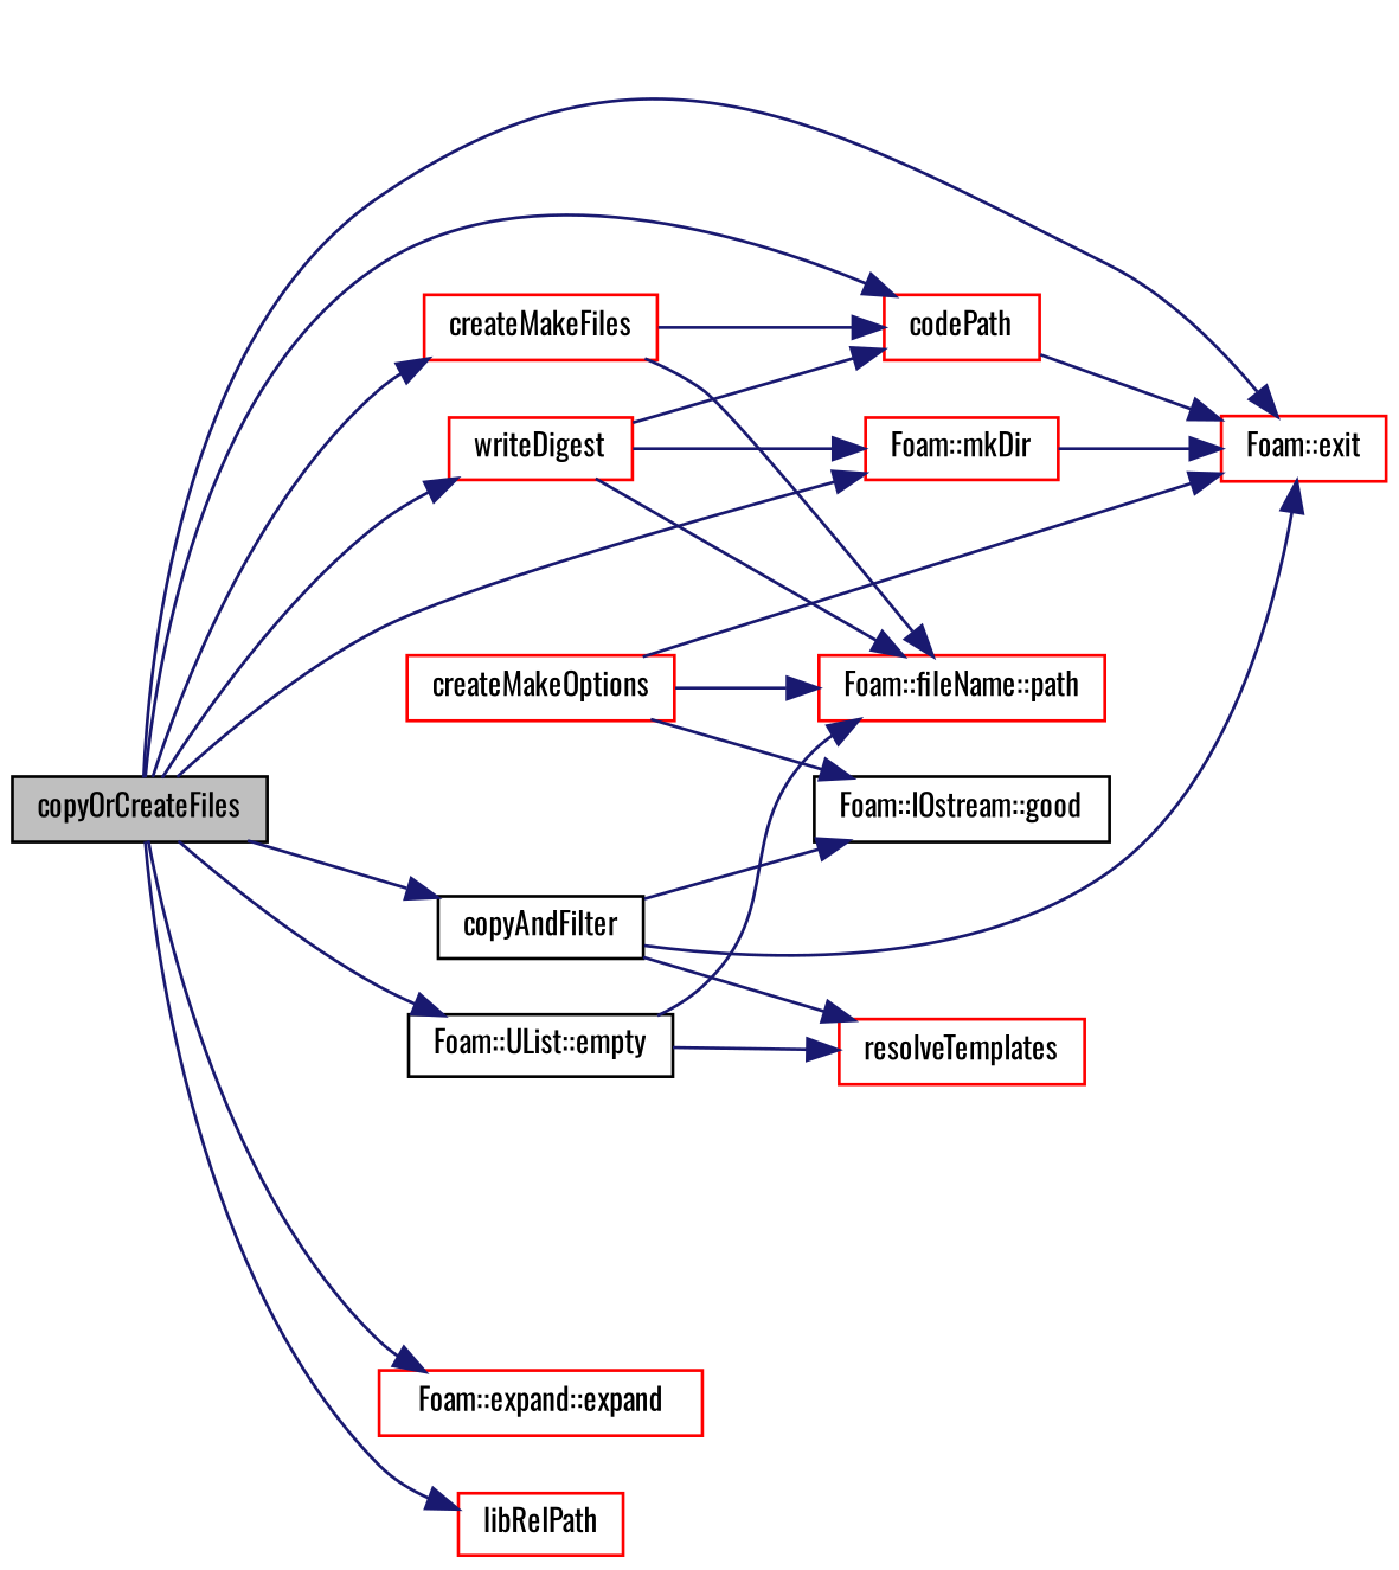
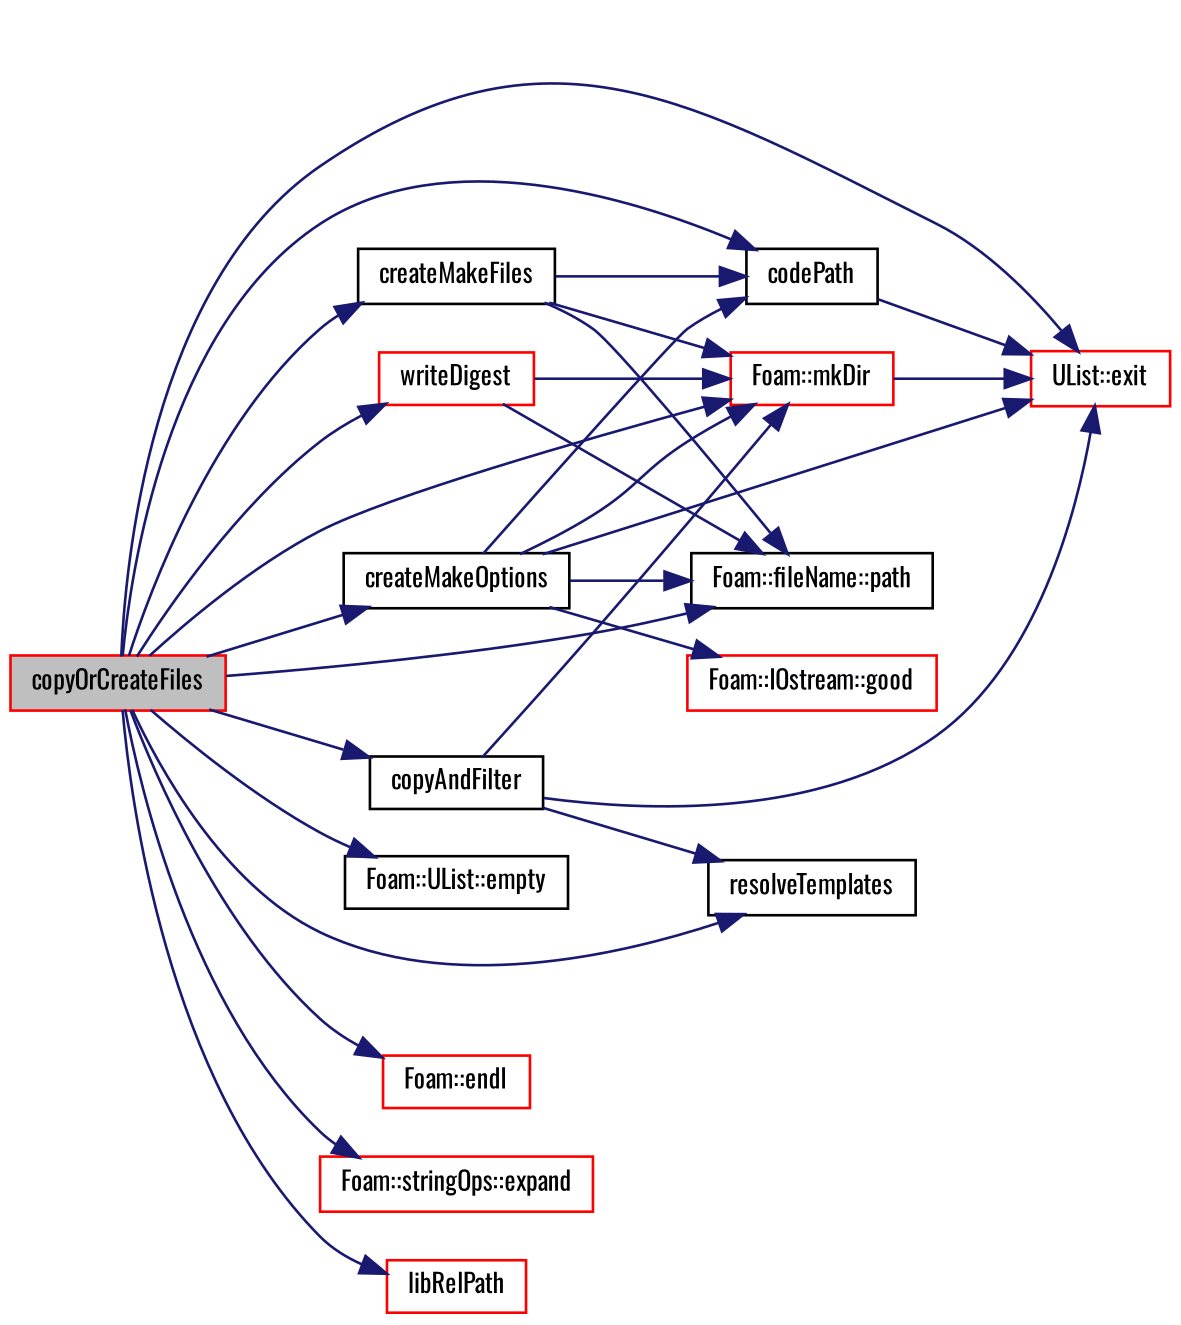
  digraph {
    fontname=Oswald
    rankdir=LR
    node [color=red fontname=Oswald fontsize=10 shape=record]
    edge [color=midnightblue fontname=Oswald fontsize=10 labelfontname=FreeSans labelfontsize=10 style=solid]
-   n1 [color=black fillcolor=grey75 fontcolor=black height=0.2 label=copyOrCreateFiles style=filled width=0.4]
-   n2 [height=0.2 label=codePath width=0.4]
+   n1 [fillcolor=grey75 fontcolor=black height=0.2 label=copyOrCreateFiles style=filled width=0.4]
+   n2 [color=black height=0.2 label=codePath width=0.4]
    n3 [color=black height=0.2 label=copyAndFilter width=0.4]
-   n4 [height=0.2 label="Foam::exit" width=0.4]
-   n5 [height=0.2 label=resolveTemplates width=0.4]
-   n6 [height=0.2 label=createMakeFiles width=0.4]
+   n4 [height=0.2 label="UList::exit" width=0.4]
+   n5 [color=black height=0.2 label=resolveTemplates width=0.4]
+   n6 [color=black height=0.2 label=createMakeFiles width=0.4]
    n7 [height=0.2 label="Foam::mkDir" width=0.4]
-   n8 [height=0.2 label="Foam::fileName::path" width=0.4]
-   n9 [height=0.2 label=createMakeOptions width=0.4]
+   n8 [color=black height=0.2 label="Foam::fileName::path" width=0.4]
+   n9 [color=black height=0.2 label=createMakeOptions width=0.4]
    n10 [color=black height=0.2 label="Foam::UList::empty" width=0.4]
-   n12 [height=0.2 label="Foam::expand::expand" width=0.4]
+   n11 [height=0.2 label="Foam::endl" width=0.4]
+   n12 [height=0.2 label="Foam::stringOps::expand" width=0.4]
    n13 [height=0.2 label=libRelPath width=0.4]
    n14 [height=0.2 label=writeDigest width=0.4]
-   n15 [color=black height=0.2 label="Foam::IOstream::good" width=0.4]
+   n15 [height=0.2 label="Foam::IOstream::good" width=0.4]
    n1 -> n2
    n1 -> n3
    n1 -> n4
-   n10 -> n5
+   n1 -> n5
    n1 -> n6
    n1 -> n7
-   n10 -> n8
+   n1 -> n8
+   n1 -> n9
    n1 -> n10
+   n1 -> n11
    n1 -> n12
    n1 -> n13
    n1 -> n14
    n2 -> n4
    n3 -> n4
    n3 -> n5
-   n3 -> n15
+   n3 -> n7
    n6 -> n2
+   n6 -> n7
    n6 -> n8
    n7 -> n4
-   n14 -> n2
+   n9 -> n2
    n9 -> n4
+   n9 -> n7
    n9 -> n8
    n9 -> n15
    n14 -> n7
    n14 -> n8
  }
